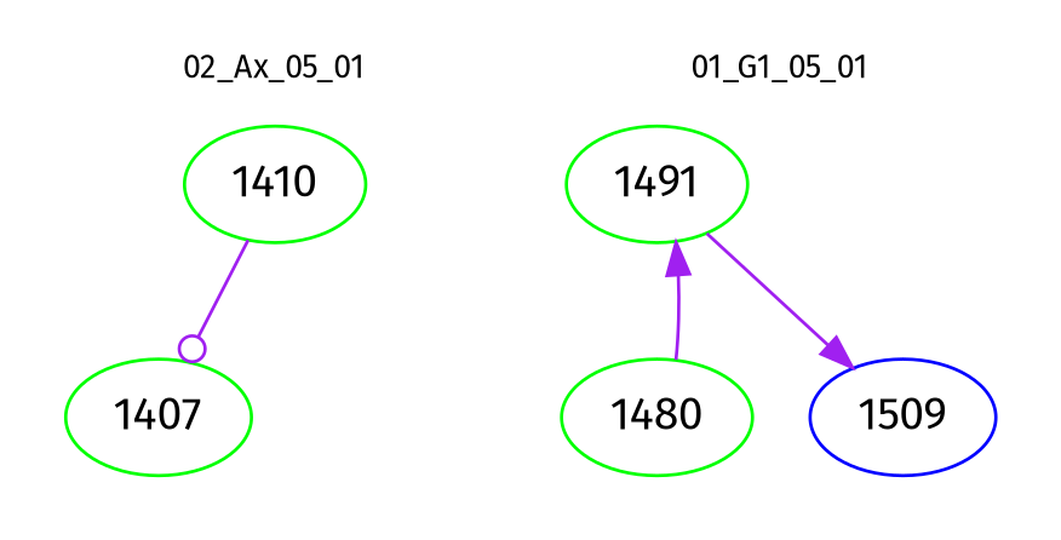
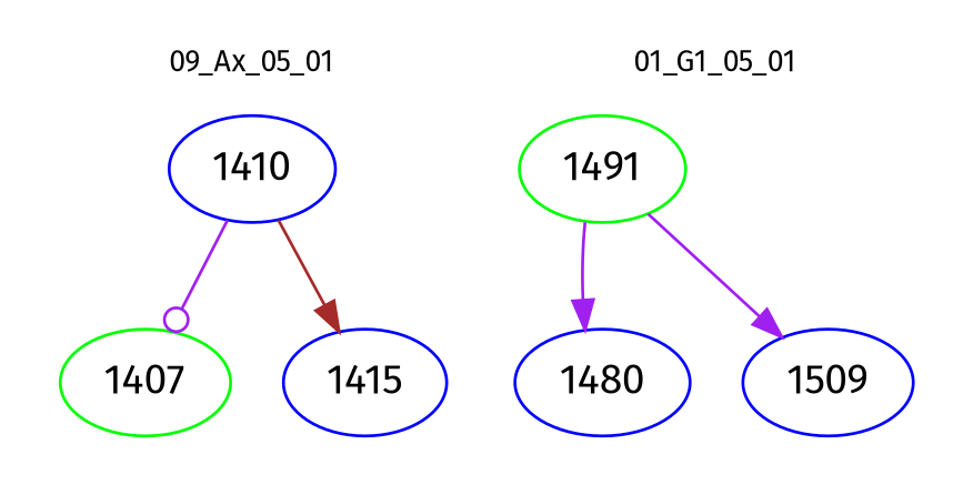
  digraph {
    fontname="Fira Sans"
    node [color=blue fontname="Fira Sans"]
    edge [arrowhead=normal color=purple fontname="Fira Sans"]
-   n1 [color=green label=1410]
+   n1 [label=1410]
    n2 [color=green label=1407]
+   n3 [label=1415]
    n4 [color=green label=1491]
-   n5 [color=green label=1480]
+   n5 [label=1480]
    n6 [label=1509]
    subgraph cluster_1 {
      color=white
      fontsize=10
-     label="02_Ax_05_01"
+     label="09_Ax_05_01"
      n1
      n2
+     n3
    }
    subgraph cluster_2 {
      color=white
      fontsize=10
      label="01_G1_05_01"
      n4
      n5
      n6
    }
    n1 -> n2 [arrowhead=odot]
-   n5 -> n4
+   n1 -> n3 [color=brown]
+   n4 -> n5
    n4 -> n6
  }
